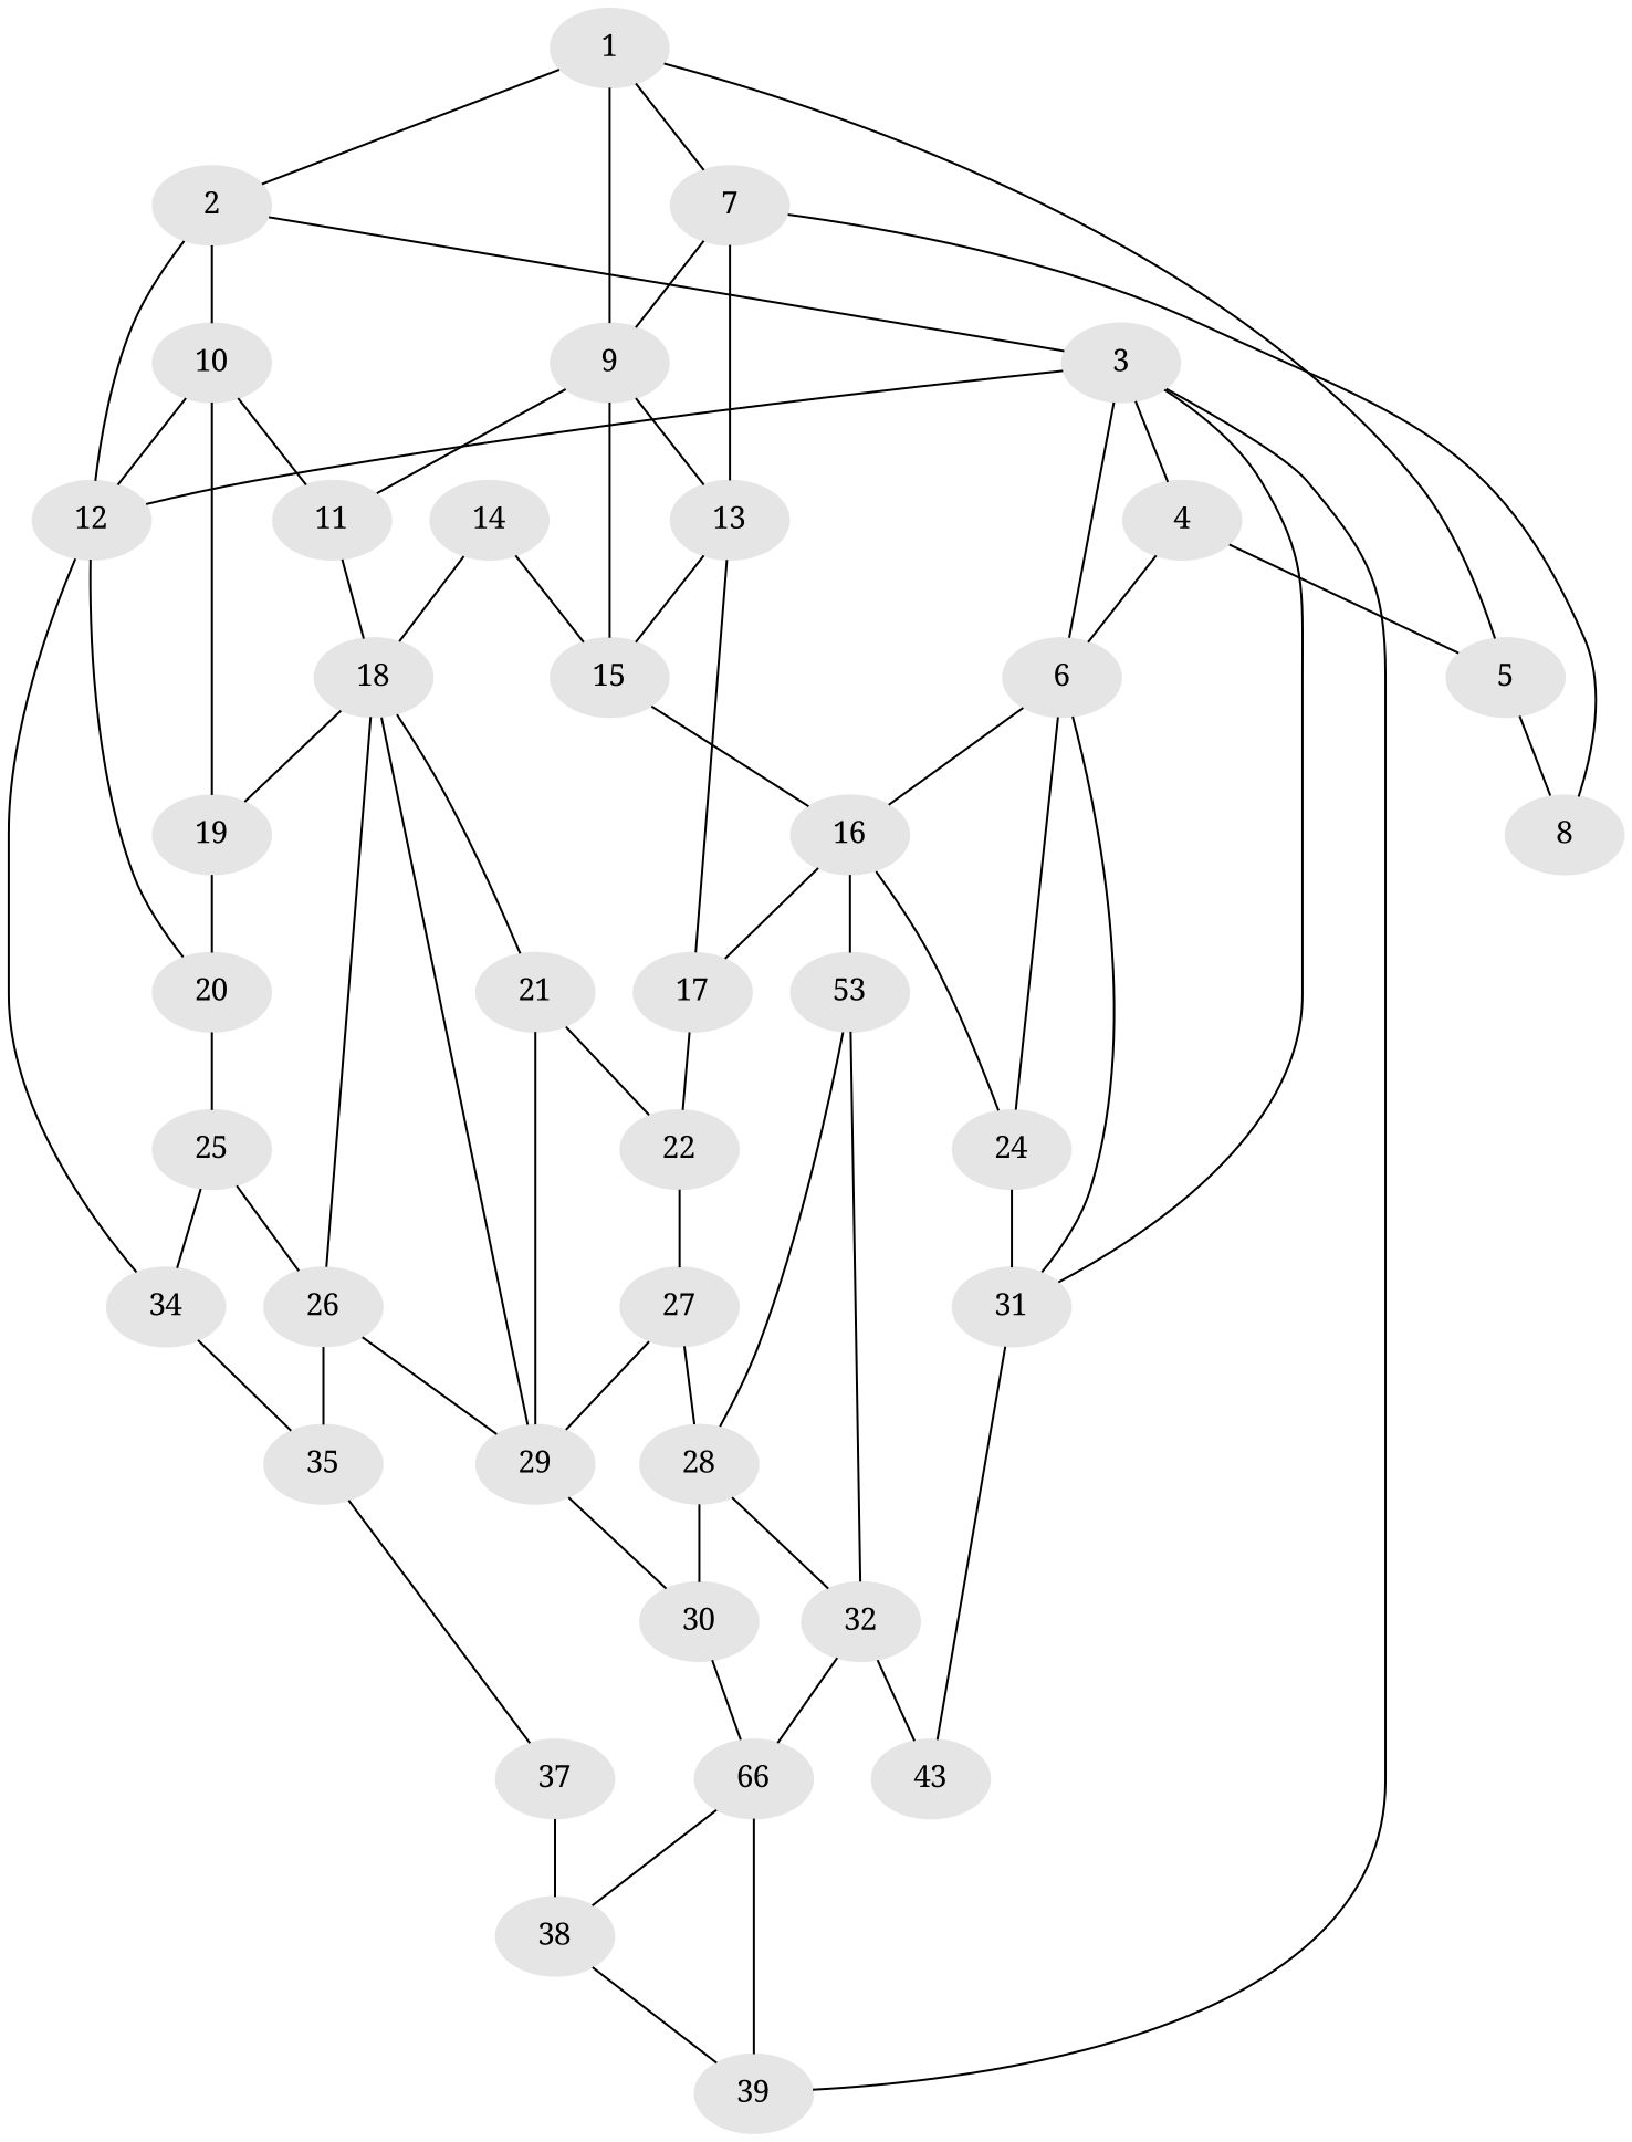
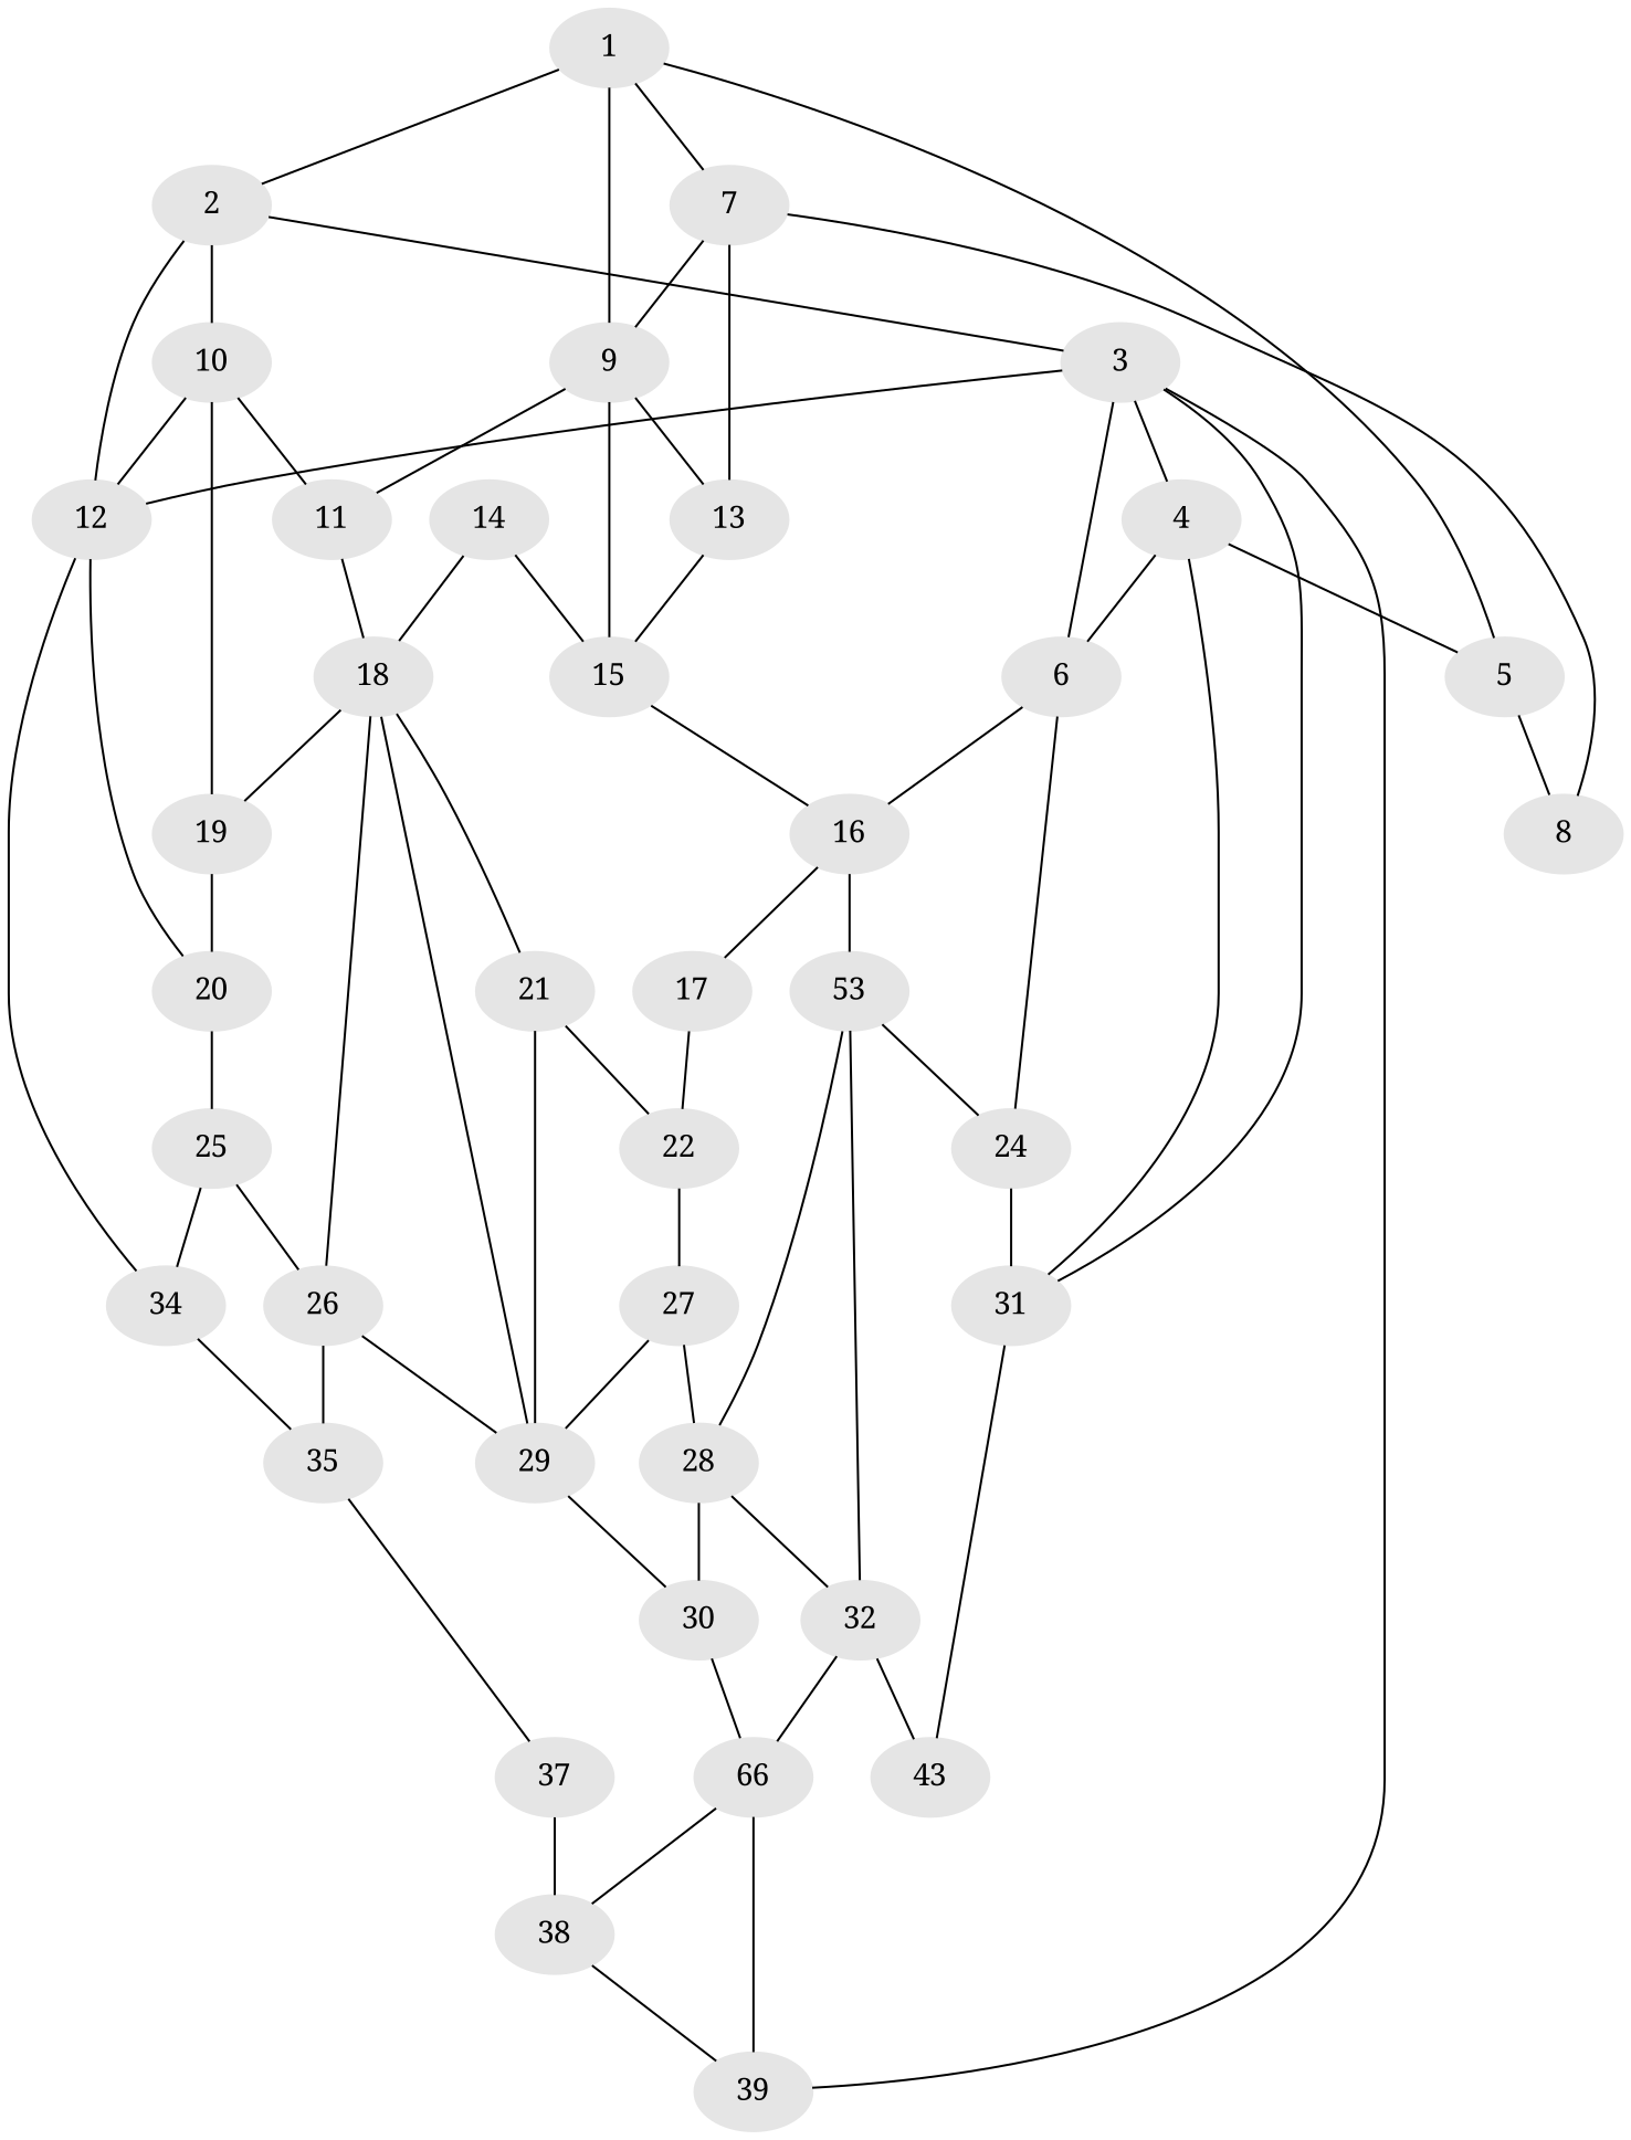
  graph {
    fontname="Noto Serif"
    node [color=gray90 fontname="Noto Serif" style=filled]
    edge [fontname="Noto Serif" weight=1.0]
    1
    2
    5
    7
    9
    3
    10
    12
    8
    13
    11
    15
    4
    6
    31
    39
    19
    20
    34
    16
    24
    n22 [label=43]
    17
    n24 [label=53]
    18
    14
    25
    35
    22
    21
    26
    29
    28
    32
    27
    30
    n37 [label=66]
    37
    38
    1 -- 2
    1 -- 5
    1 -- 7
    1 -- 9 [weight=2.0]
    2 -- 3
    2 -- 10
    2 -- 12 [weight=2.0]
    5 -- 8 [weight=2.0]
    7 -- 9
    7 -- 8 [weight=2.0]
    7 -- 13
    9 -- 13
    9 -- 11 [weight=2.0]
    9 -- 15
    3 -- 12
    3 -- 4
    3 -- 6
    3 -- 31
    3 -- 39
    10 -- 12
    10 -- 11 [weight=2.0]
    10 -- 19 [weight=2.0]
    12 -- 20
    12 -- 34
    13 -- 15
-   13 -- 17 [weight=2.0]
    11 -- 18 [weight=2.0]
    15 -- 16 [weight=2.0]
    4 -- 5 [weight=3.0]
    4 -- 6
-   6 -- 31
+   4 -- 31
    6 -- 16
    6 -- 24
    31 -- n22 [weight=2.0]
    19 -- 20 [weight=3.0]
    20 -- 25 [weight=2.0]
    34 -- 35 [weight=2.0]
    16 -- 17
    16 -- n24
    24 -- 31 [weight=2.0]
    17 -- 22 [weight=2.0]
-   16 -- 24
+   n24 -- 24
    n24 -- 28
    n24 -- 32
    18 -- 19
    18 -- 21
    18 -- 26
    18 -- 29
    14 -- 15
    14 -- 18 [weight=2.0]
    25 -- 34 [weight=2.0]
    25 -- 26 [weight=2.0]
    35 -- 37 [weight=2.0]
    22 -- 27
    21 -- 22
    21 -- 29 [weight=2.0]
    26 -- 35
    26 -- 29
    29 -- 30
    28 -- 32
    28 -- 30
    32 -- n22 [weight=2.0]
    32 -- n37 [weight=2.0]
    27 -- 29
    27 -- 28 [weight=2.0]
    30 -- n37
    n37 -- 39
    n37 -- 38
    37 -- 38 [weight=4.0]
    38 -- 39
  }
